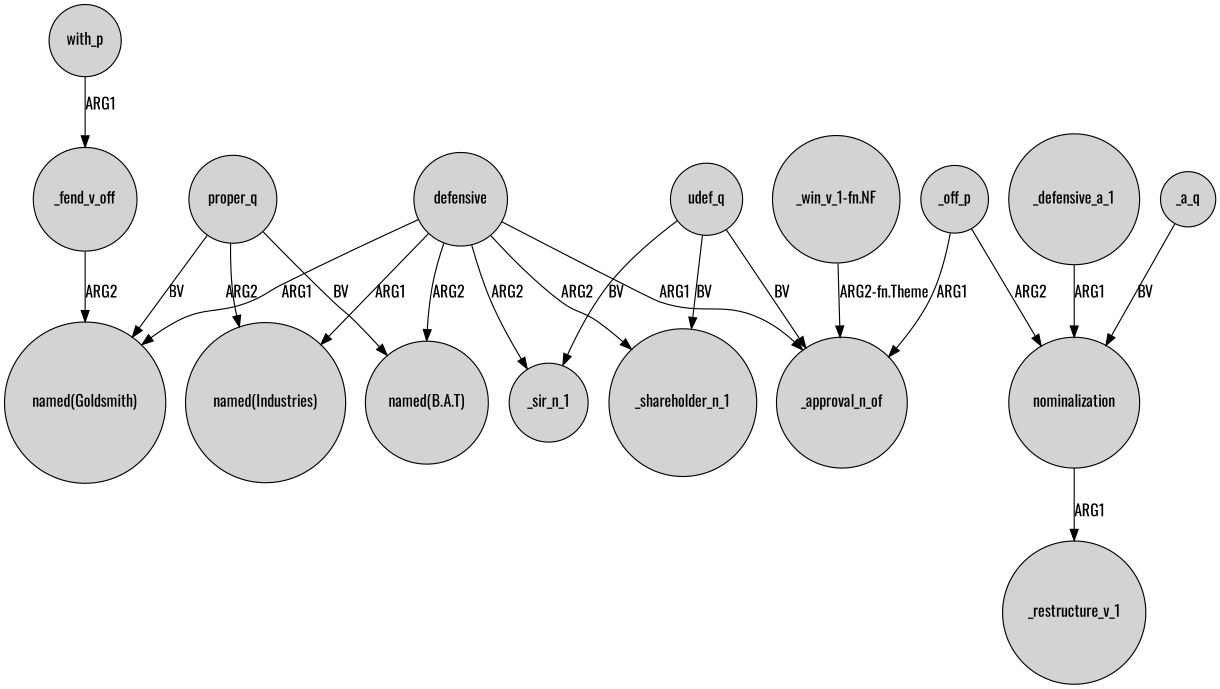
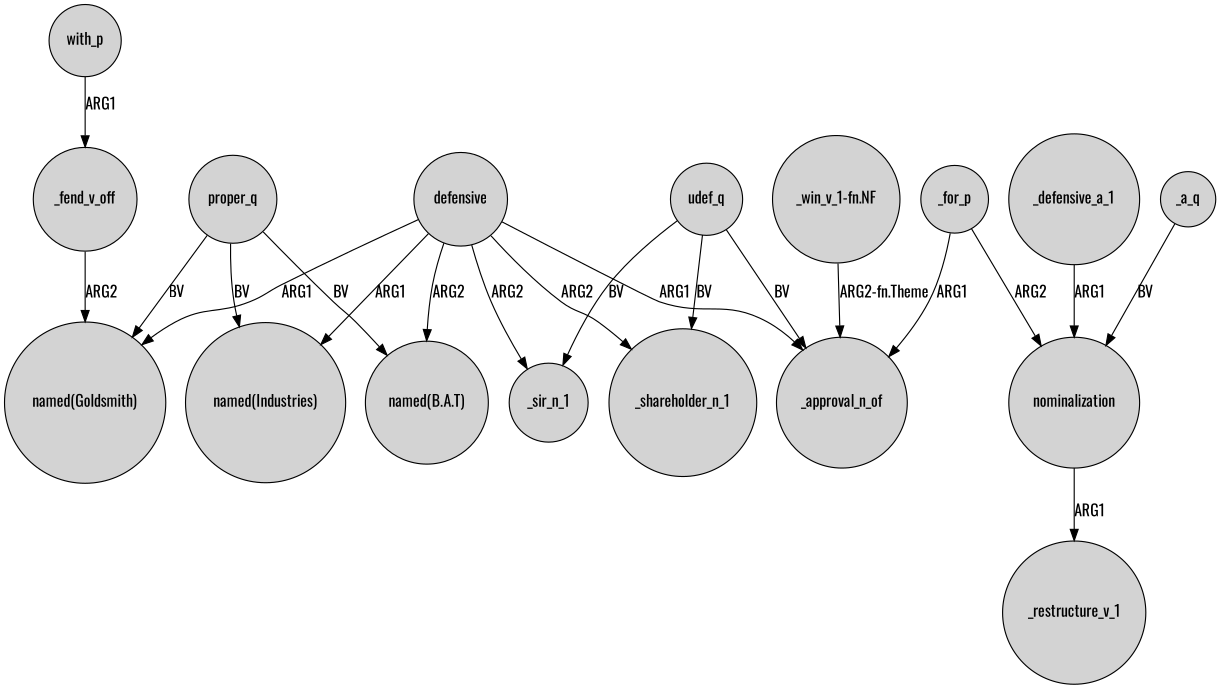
  digraph {
    fontname=Oswald
    node [fontname=Oswald shape=circle style=filled]
    edge [fontname=Oswald]
    n1 [label=defensive]
    "named(Industries)"
    _approval_n_of
    "named(Goldsmith)"
    _shareholder_n_1
    _sir_n_1
    "named(B.A.T)"
-   _for_p [label=_off_p]
+   _for_p
    nominalization
    _restructure_v_1
    _fend_v_off
    _defensive_a_1
    _a_q
    udef_q
    proper_q
    with_p
    "_win_v_1-fn.NF"
    n1 -> "named(Industries)" [label=ARG1]
    n1 -> _approval_n_of [label=ARG1]
    n1 -> "named(Goldsmith)" [label=ARG1]
    n1 -> _shareholder_n_1 [label=ARG2]
    n1 -> _sir_n_1 [label=ARG2]
    n1 -> "named(B.A.T)" [label=ARG2]
    _for_p -> _approval_n_of [label=ARG1]
    _for_p -> nominalization [label=ARG2]
    nominalization -> _restructure_v_1 [label=ARG1]
    _fend_v_off -> "named(Goldsmith)" [label=ARG2]
    _defensive_a_1 -> nominalization [label=ARG1]
    _a_q -> nominalization [label=BV]
    udef_q -> _approval_n_of [label=BV]
    udef_q -> _shareholder_n_1 [label=BV]
    udef_q -> _sir_n_1 [label=BV]
-   proper_q -> "named(Industries)" [label=ARG2]
+   proper_q -> "named(Industries)" [label=BV]
    proper_q -> "named(Goldsmith)" [label=BV]
    proper_q -> "named(B.A.T)" [label=BV]
    with_p -> _fend_v_off [label=ARG1]
    "_win_v_1-fn.NF" -> _approval_n_of [label="ARG2-fn.Theme"]
  }
